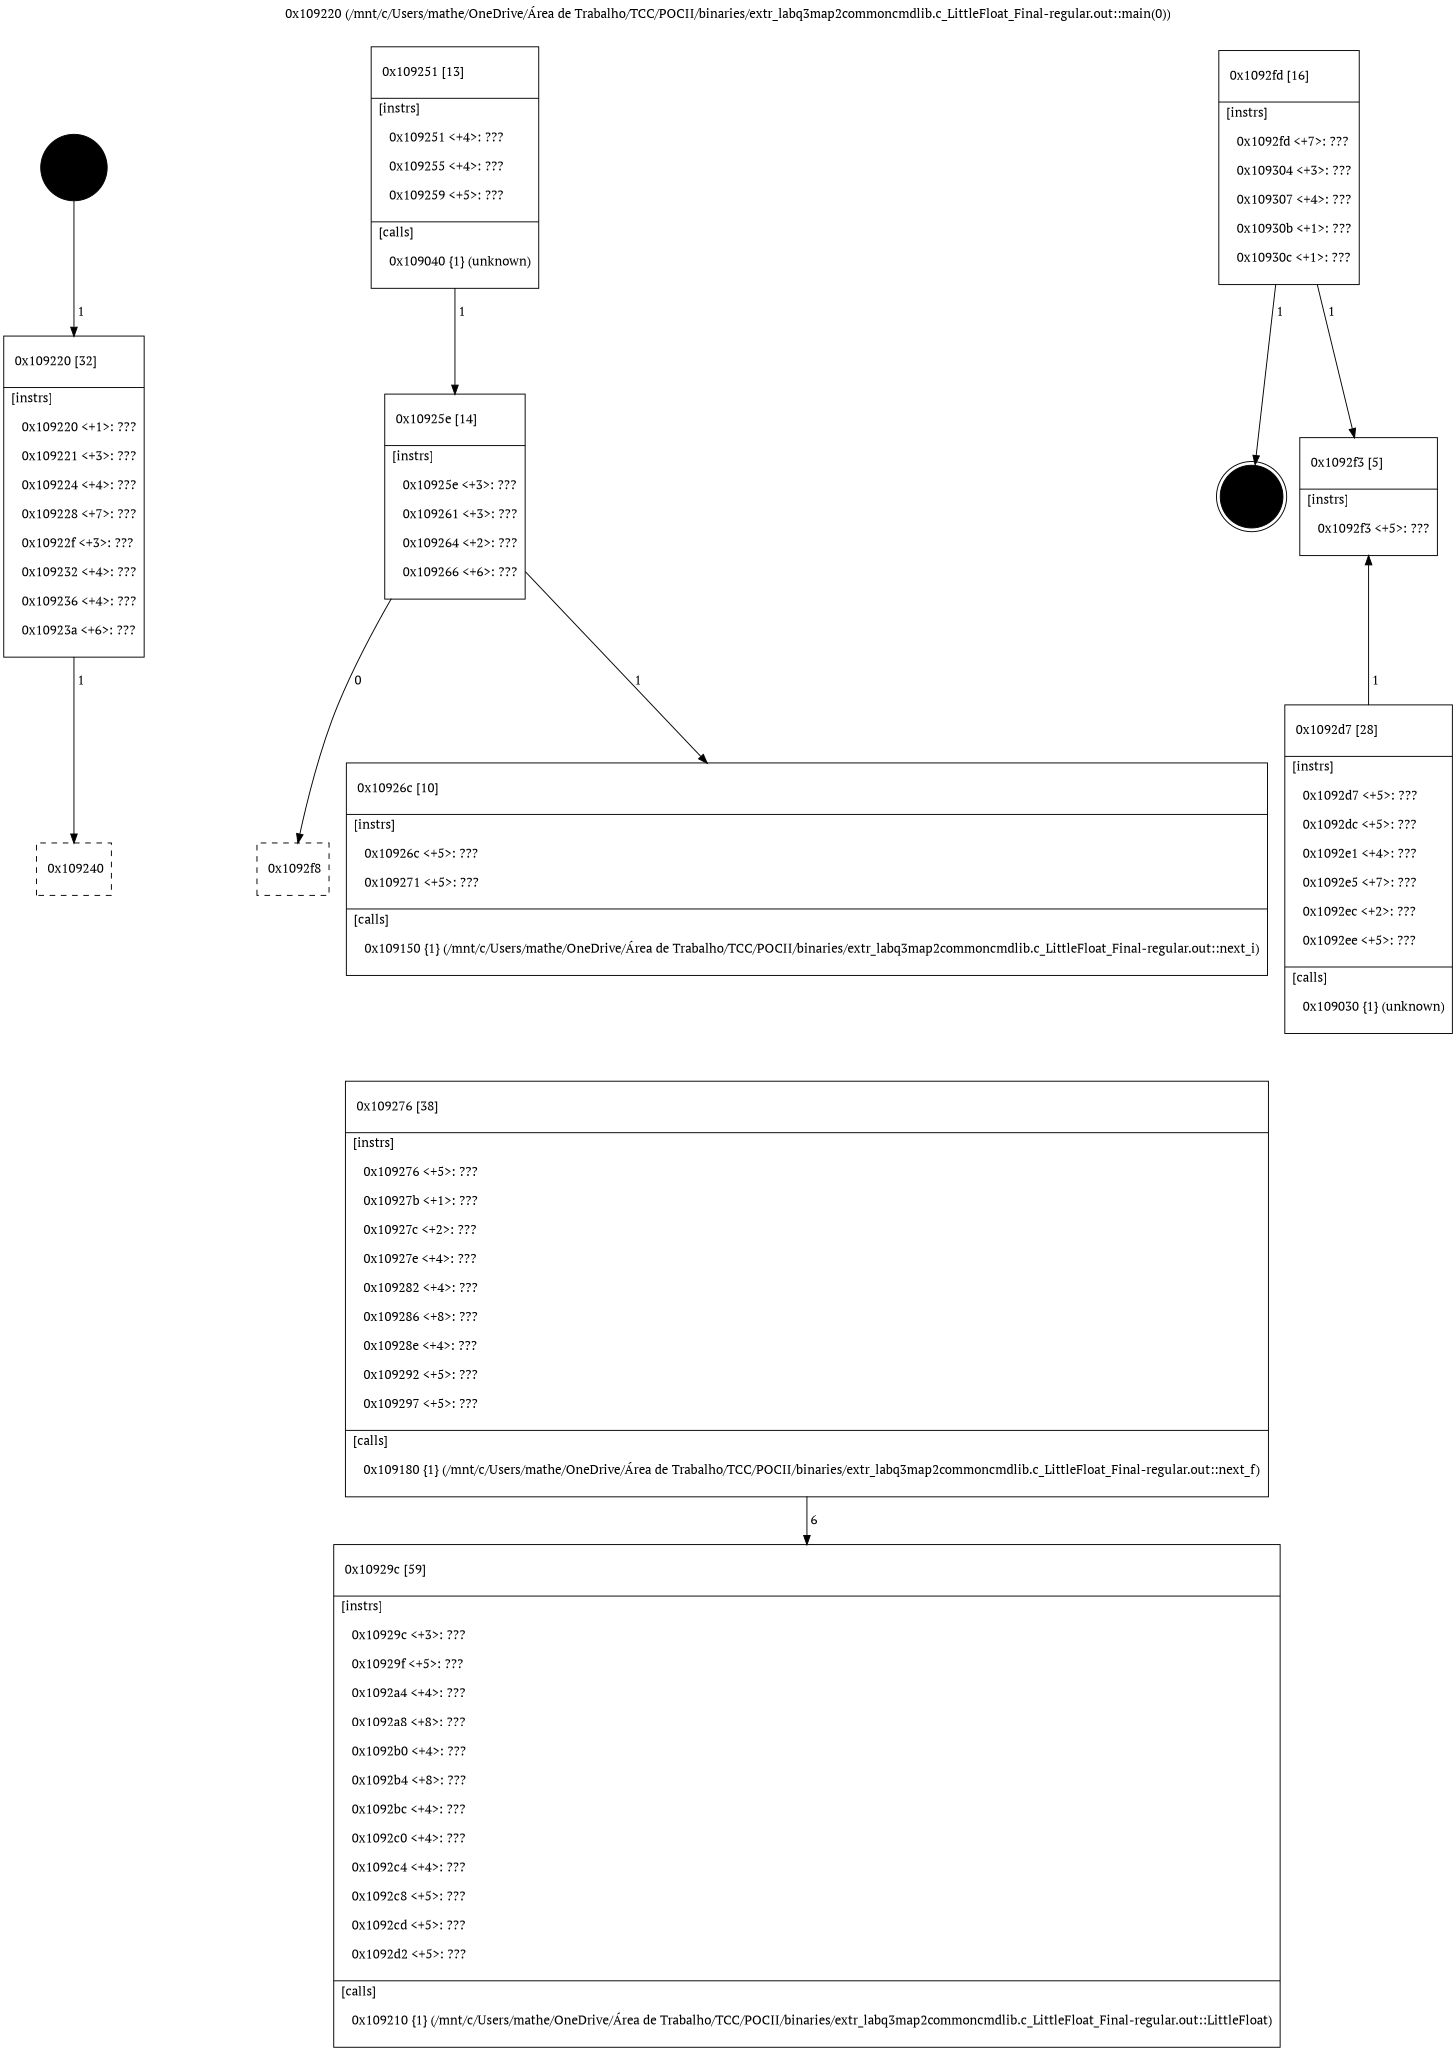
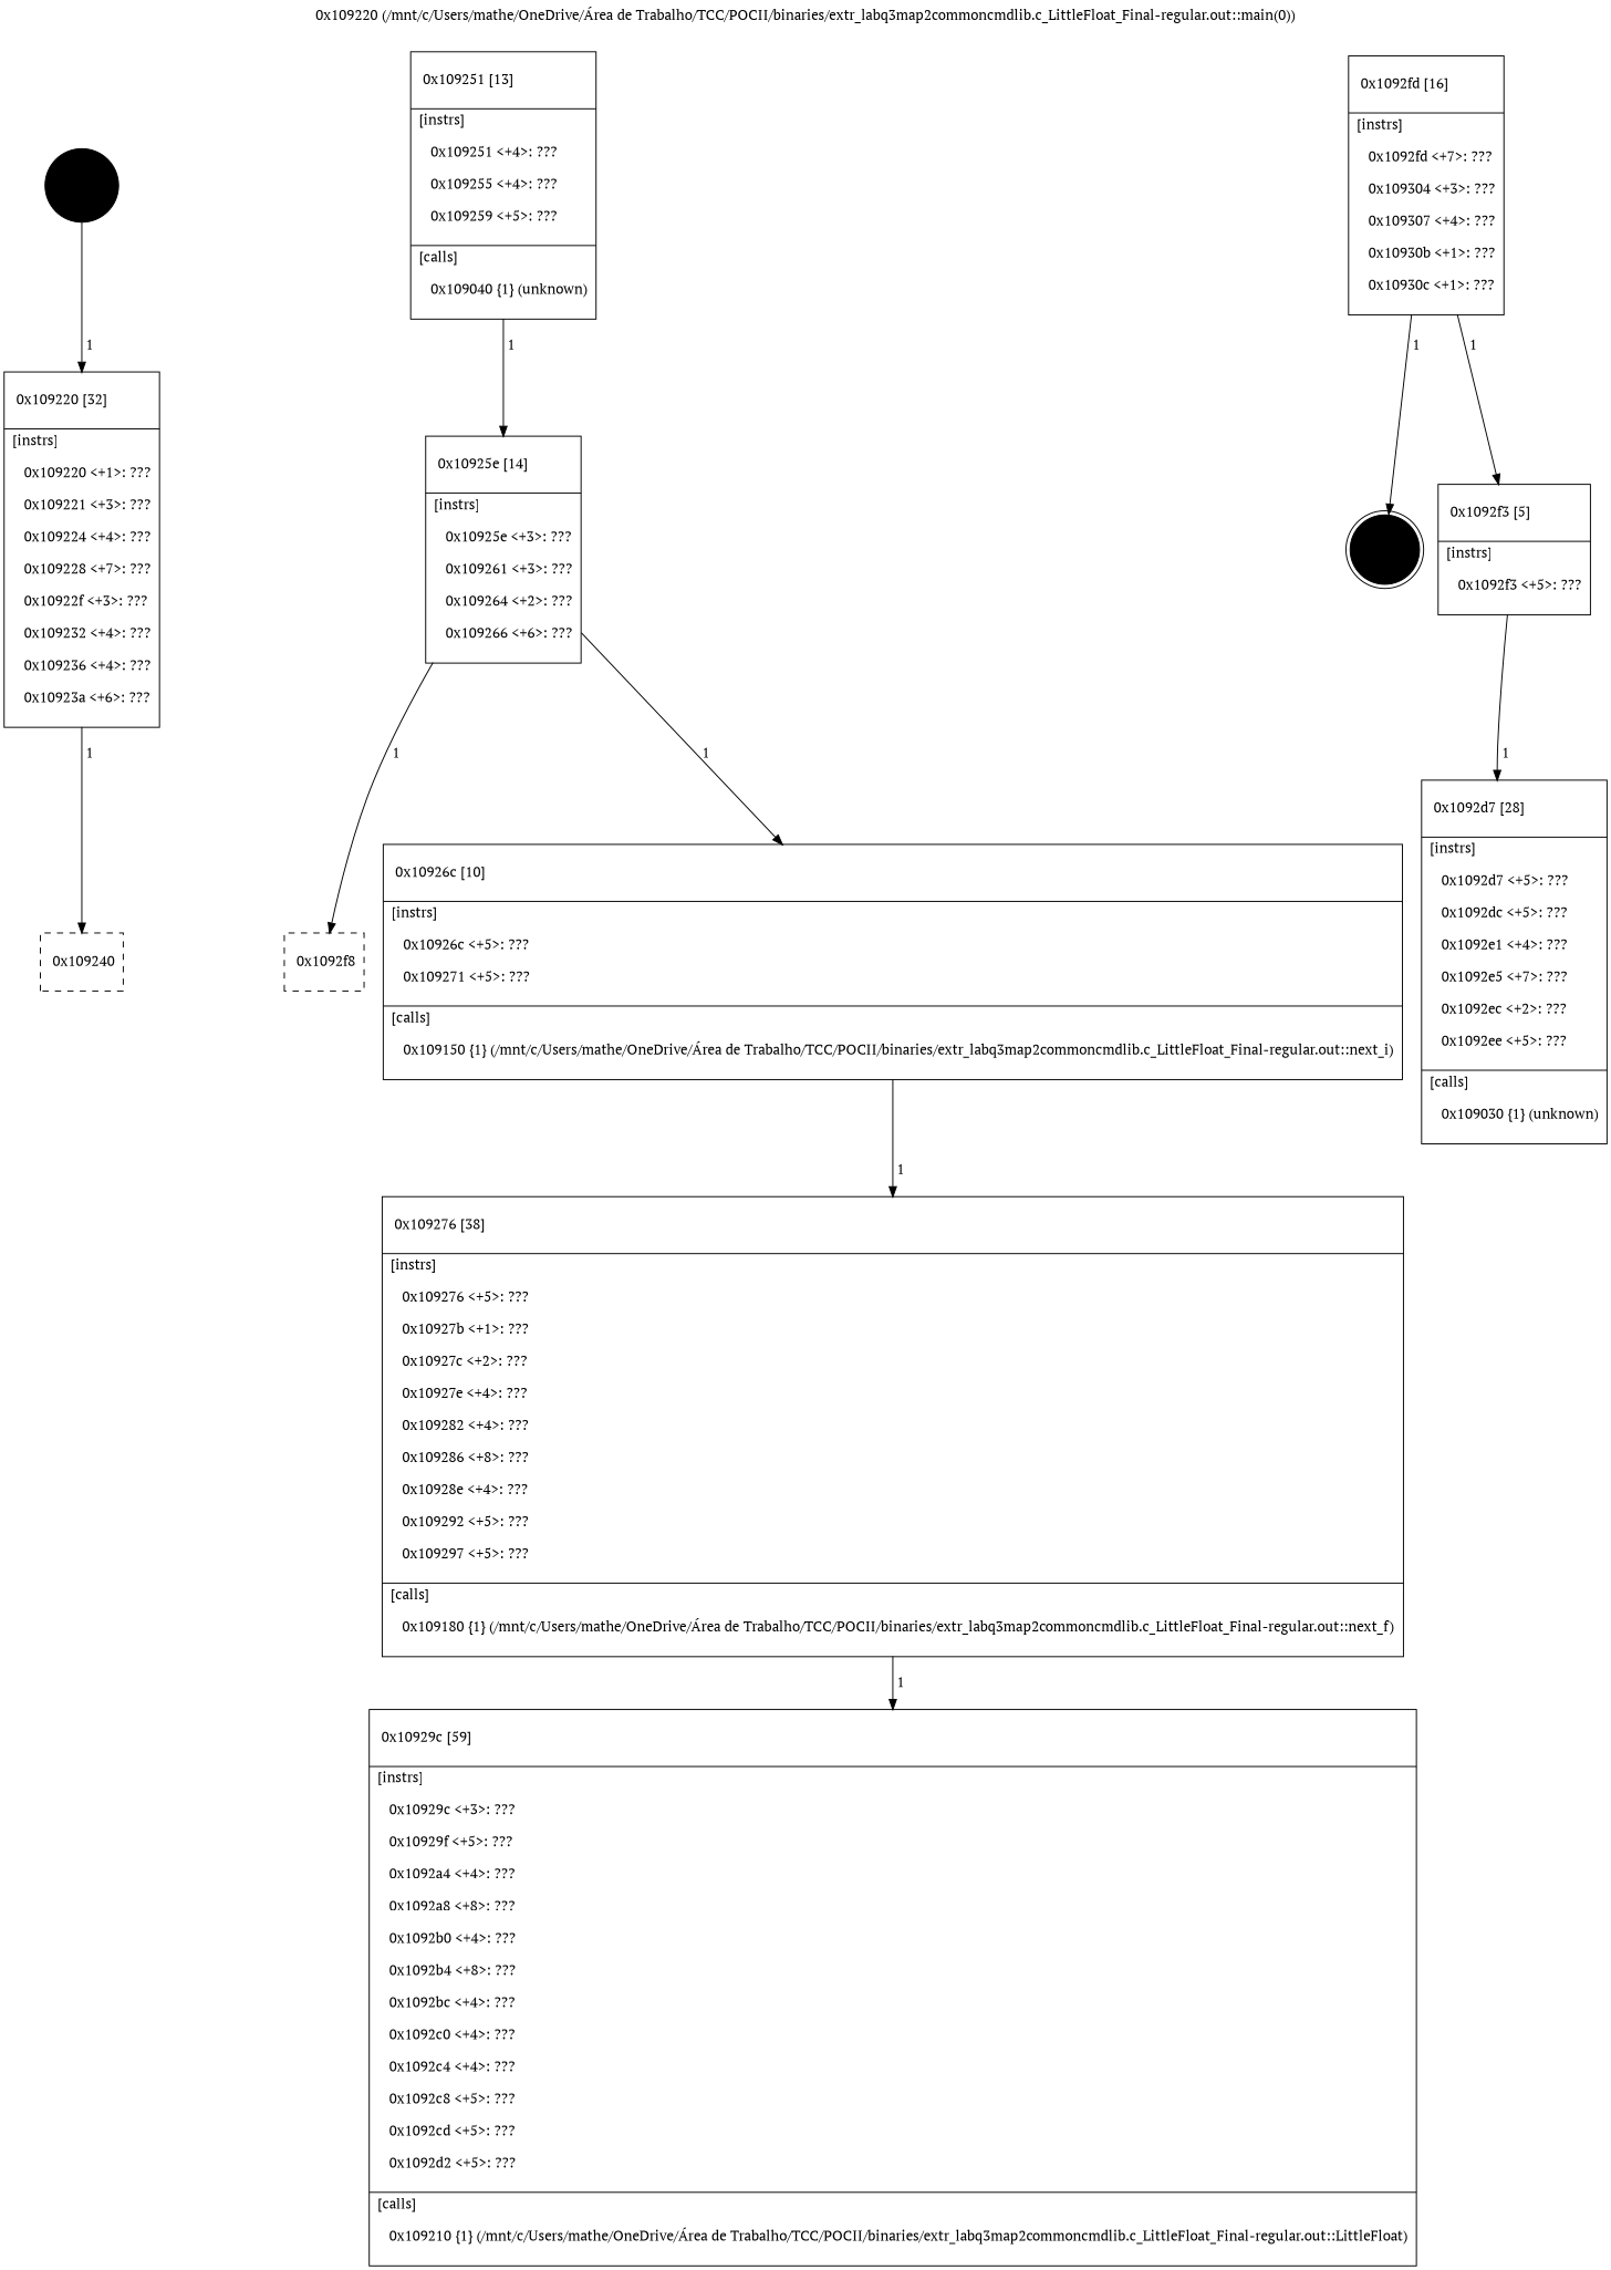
  digraph {
    fontname="PT Serif"
    label="0x109220 (/mnt/c/Users/mathe/OneDrive/Área de Trabalho/TCC/POCII/binaries/extr_labq3map2commoncmdlib.c_LittleFloat_Final-regular.out::main(0))"
    labelloc=t
    node [fontname="PT Serif" shape=record]
    edge [fontname="PT Serif"]
    Entry [fillcolor=black height=0.3 shape=circle style=filled width=0.3]
    n2 [label="{\n     0x109220 [32]\l\n     | [instrs]\l\n     &nbsp;&nbsp;0x109220 \<+1\>: ???\l\n     &nbsp;&nbsp;0x109221 \<+3\>: ???\l\n     &nbsp;&nbsp;0x109224 \<+4\>: ???\l\n     &nbsp;&nbsp;0x109228 \<+7\>: ???\l\n     &nbsp;&nbsp;0x10922f \<+3\>: ???\l\n     &nbsp;&nbsp;0x109232 \<+4\>: ???\l\n     &nbsp;&nbsp;0x109236 \<+4\>: ???\l\n     &nbsp;&nbsp;0x10923a \<+6\>: ???\l\n  }"]
    n3 [label="{\n     0x109240\l\n  }" style=dashed]
    n4 [label="{\n     0x109251 [13]\l\n     | [instrs]\l\n     &nbsp;&nbsp;0x109251 \<+4\>: ???\l\n     &nbsp;&nbsp;0x109255 \<+4\>: ???\l\n     &nbsp;&nbsp;0x109259 \<+5\>: ???\l\n     | [calls]\l\n     &nbsp;&nbsp;0x109040 \{1\} (unknown)\l\n  }"]
    n5 [label="{\n     0x10925e [14]\l\n     | [instrs]\l\n     &nbsp;&nbsp;0x10925e \<+3\>: ???\l\n     &nbsp;&nbsp;0x109261 \<+3\>: ???\l\n     &nbsp;&nbsp;0x109264 \<+2\>: ???\l\n     &nbsp;&nbsp;0x109266 \<+6\>: ???\l\n  }"]
    n6 [label="{\n     0x1092f8\l\n  }" style=dashed]
    n7 [label="{\n     0x10926c [10]\l\n     | [instrs]\l\n     &nbsp;&nbsp;0x10926c \<+5\>: ???\l\n     &nbsp;&nbsp;0x109271 \<+5\>: ???\l\n     | [calls]\l\n     &nbsp;&nbsp;0x109150 \{1\} (/mnt/c/Users/mathe/OneDrive/Área de Trabalho/TCC/POCII/binaries/extr_labq3map2commoncmdlib.c_LittleFloat_Final-regular.out::next_i)\l\n  }"]
    n8 [label="{\n     0x109276 [38]\l\n     | [instrs]\l\n     &nbsp;&nbsp;0x109276 \<+5\>: ???\l\n     &nbsp;&nbsp;0x10927b \<+1\>: ???\l\n     &nbsp;&nbsp;0x10927c \<+2\>: ???\l\n     &nbsp;&nbsp;0x10927e \<+4\>: ???\l\n     &nbsp;&nbsp;0x109282 \<+4\>: ???\l\n     &nbsp;&nbsp;0x109286 \<+8\>: ???\l\n     &nbsp;&nbsp;0x10928e \<+4\>: ???\l\n     &nbsp;&nbsp;0x109292 \<+5\>: ???\l\n     &nbsp;&nbsp;0x109297 \<+5\>: ???\l\n     | [calls]\l\n     &nbsp;&nbsp;0x109180 \{1\} (/mnt/c/Users/mathe/OneDrive/Área de Trabalho/TCC/POCII/binaries/extr_labq3map2commoncmdlib.c_LittleFloat_Final-regular.out::next_f)\l\n  }"]
    n9 [label="{\n     0x10929c [59]\l\n     | [instrs]\l\n     &nbsp;&nbsp;0x10929c \<+3\>: ???\l\n     &nbsp;&nbsp;0x10929f \<+5\>: ???\l\n     &nbsp;&nbsp;0x1092a4 \<+4\>: ???\l\n     &nbsp;&nbsp;0x1092a8 \<+8\>: ???\l\n     &nbsp;&nbsp;0x1092b0 \<+4\>: ???\l\n     &nbsp;&nbsp;0x1092b4 \<+8\>: ???\l\n     &nbsp;&nbsp;0x1092bc \<+4\>: ???\l\n     &nbsp;&nbsp;0x1092c0 \<+4\>: ???\l\n     &nbsp;&nbsp;0x1092c4 \<+4\>: ???\l\n     &nbsp;&nbsp;0x1092c8 \<+5\>: ???\l\n     &nbsp;&nbsp;0x1092cd \<+5\>: ???\l\n     &nbsp;&nbsp;0x1092d2 \<+5\>: ???\l\n     | [calls]\l\n     &nbsp;&nbsp;0x109210 \{1\} (/mnt/c/Users/mathe/OneDrive/Área de Trabalho/TCC/POCII/binaries/extr_labq3map2commoncmdlib.c_LittleFloat_Final-regular.out::LittleFloat)\l\n  }"]
    Exit [fillcolor=black height=0.3 peripheries=2 shape=circle style=filled width=0.3]
    n11 [label="{\n     0x1092d7 [28]\l\n     | [instrs]\l\n     &nbsp;&nbsp;0x1092d7 \<+5\>: ???\l\n     &nbsp;&nbsp;0x1092dc \<+5\>: ???\l\n     &nbsp;&nbsp;0x1092e1 \<+4\>: ???\l\n     &nbsp;&nbsp;0x1092e5 \<+7\>: ???\l\n     &nbsp;&nbsp;0x1092ec \<+2\>: ???\l\n     &nbsp;&nbsp;0x1092ee \<+5\>: ???\l\n     | [calls]\l\n     &nbsp;&nbsp;0x109030 \{1\} (unknown)\l\n  }"]
    n12 [label="{\n     0x1092f3 [5]\l\n     | [instrs]\l\n     &nbsp;&nbsp;0x1092f3 \<+5\>: ???\l\n  }"]
    n13 [label="{\n     0x1092fd [16]\l\n     | [instrs]\l\n     &nbsp;&nbsp;0x1092fd \<+7\>: ???\l\n     &nbsp;&nbsp;0x109304 \<+3\>: ???\l\n     &nbsp;&nbsp;0x109307 \<+4\>: ???\l\n     &nbsp;&nbsp;0x10930b \<+1\>: ???\l\n     &nbsp;&nbsp;0x10930c \<+1\>: ???\l\n  }"]
    Entry -> n2 [label=" 1"]
    n2 -> n3 [label=" 1"]
    n4 -> n5 [label=" 1"]
-   n5 -> n6 [label=" 0"]
+   n5 -> n6 [label=" 1"]
    n5 -> n7 [label=" 1"]
-   n8 -> n9 [label=" 6"]
-   n11 -> n12 [label=" 1"]
+   n7 -> n8 [label=" 1"]
+   n8 -> n9 [label=" 1"]
+   n12 -> n11 [label=" 1"]
    n13 -> Exit [label=" 1"]
    n13 -> n12 [label=" 1"]
  }
